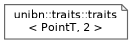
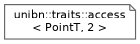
  digraph {
    rankdir=LR
-   n1 [color=grey40 fillcolor=white fontname=Helvetica fontsize=10 height=0.2 label="unibn::traits::traits\l\< PointT, 2 \>" shape=note style=filled width=0.4]
+   n1 [color=grey40 fillcolor=white fontname=Helvetica fontsize=10 height=0.2 label="unibn::traits::access\l\< PointT, 2 \>" shape=note style=filled width=0.4]
  }
